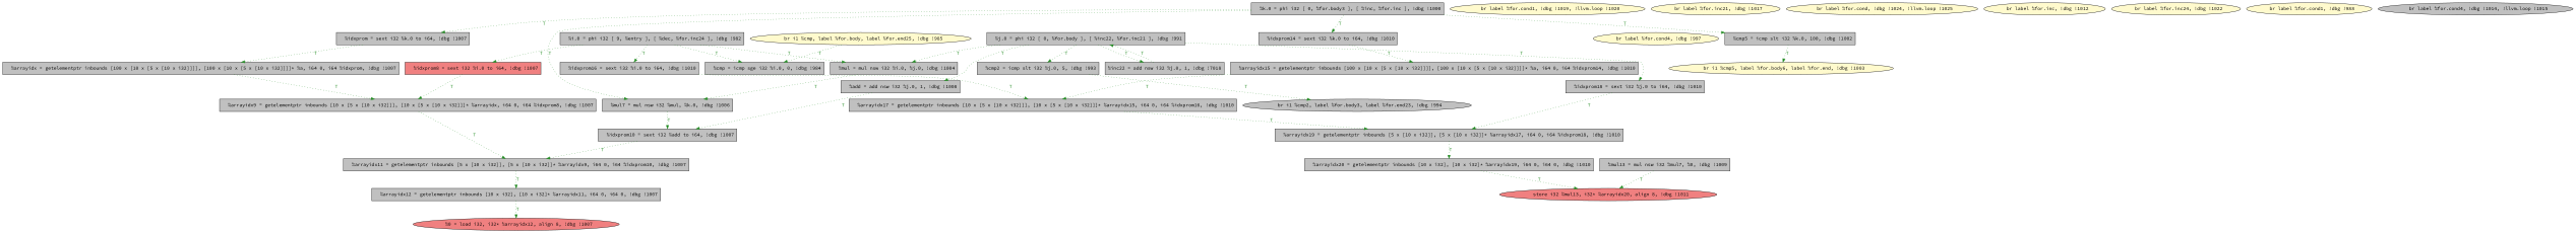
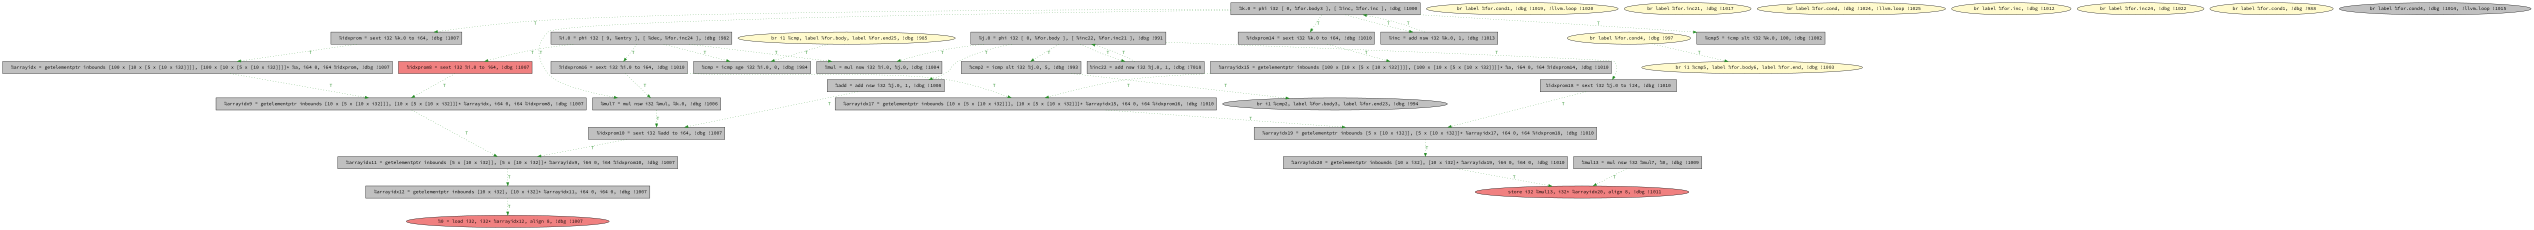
  digraph {
    fontname="Source Code Pro"
    node [fillcolor=grey fontname="Source Code Pro" shape=rectangle style=filled]
    edge [color=forestgreen fontcolor=forestgreen fontname="Source Code Pro" style=dotted]
-   n1 [label="  %idxprom18 = sext i32 %j.0 to i64, !dbg !1010"]
+   n1 [label="%idxprom18 = sext i32 %j.0 to i24, !dbg !1010"]
    n2 [label="  %arrayidx19 = getelementptr inbounds [5 x [10 x i32]], [5 x [10 x i32]]* %arrayidx17, i64 0, i64 %idxprom18, !dbg !1010"]
    n3 [label="  %arrayidx20 = getelementptr inbounds [10 x i32], [10 x i32]* %arrayidx19, i64 0, i64 0, !dbg !1010"]
    n4 [fillcolor=lemonchiffon label="  br label %for.cond4, !dbg !997" shape=ellipse]
    n5 [fillcolor=lightcoral label="  %0 = load i32, i32* %arrayidx12, align 8, !dbg !1007" shape=ellipse]
    n6 [label="  %mul13 = mul nsw i32 %mul7, %0, !dbg !1009"]
    n7 [fillcolor=lightcoral label="  store i32 %mul13, i32* %arrayidx20, align 8, !dbg !1011" shape=ellipse]
    n8 [fillcolor=lemonchiffon label="  br label %for.cond1, !dbg !1019, !llvm.loop !1020" shape=ellipse]
    n9 [fillcolor=lemonchiffon label="  br label %for.inc21, !dbg !1017" shape=ellipse]
    n10 [fillcolor=lemonchiffon label="  br label %for.cond, !dbg !1024, !llvm.loop !1025" shape=ellipse]
    n11 [label="  %cmp5 = icmp slt i32 %k.0, 100, !dbg !1002"]
    n12 [fillcolor=lemonchiffon label="  br i1 %cmp5, label %for.body6, label %for.end, !dbg !1003" shape=ellipse]
    n13 [label="  %i.0 = phi i32 [ 9, %entry ], [ %dec, %for.inc24 ], !dbg !982"]
    n14 [label="  %mul = mul nsw i32 %i.0, %j.0, !dbg !1004"]
    n15 [fillcolor=lightcoral label="  %idxprom8 = sext i32 %i.0 to i64, !dbg !1007"]
    n16 [label="  %cmp = icmp sge i32 %i.0, 0, !dbg !984"]
    n17 [label="  %idxprom16 = sext i32 %i.0 to i64, !dbg !1010"]
    n18 [label="  %mul7 = mul nsw i32 %mul, %k.0, !dbg !1006"]
    n19 [label="  %arrayidx9 = getelementptr inbounds [10 x [5 x [10 x i32]]], [10 x [5 x [10 x i32]]]* %arrayidx, i64 0, i64 %idxprom8, !dbg !1007"]
    n20 [label="  %arrayidx17 = getelementptr inbounds [10 x [5 x [10 x i32]]], [10 x [5 x [10 x i32]]]* %arrayidx15, i64 0, i64 %idxprom16, !dbg !1010"]
    n21 [label="%inc22 = add nsw i32 %j.0, 1, !dbg !7018"]
    n22 [label="  %j.0 = phi i32 [ 0, %for.body ], [ %inc22, %for.inc21 ], !dbg !991"]
    n23 [label="  %cmp2 = icmp slt i32 %j.0, 5, !dbg !993"]
    n24 [label="  %add = add nsw i32 %j.0, 1, !dbg !1008"]
    n25 [fillcolor=lemonchiffon label="  br label %for.inc, !dbg !1012" shape=ellipse]
+   n26 [label="  %inc = add nsw i32 %k.0, 1, !dbg !1013"]
    n27 [label="  %k.0 = phi i32 [ 0, %for.body3 ], [ %inc, %for.inc ], !dbg !1000"]
    n28 [label="  %idxprom14 = sext i32 %k.0 to i64, !dbg !1010"]
    n29 [label="  %idxprom = sext i32 %k.0 to i64, !dbg !1007"]
    n30 [label="  br i1 %cmp2, label %for.body3, label %for.end23, !dbg !994" shape=ellipse]
    n31 [label="  %idxprom10 = sext i32 %add to i64, !dbg !1007"]
    n32 [fillcolor=lemonchiffon label="  br label %for.inc24, !dbg !1022" shape=ellipse]
    n33 [label="  %arrayidx12 = getelementptr inbounds [10 x i32], [10 x i32]* %arrayidx11, i64 0, i64 0, !dbg !1007"]
    n34 [label="  %arrayidx15 = getelementptr inbounds [100 x [10 x [5 x [10 x i32]]]], [100 x [10 x [5 x [10 x i32]]]]* %a, i64 0, i64 %idxprom14, !dbg !1010"]
    n35 [label="  %arrayidx11 = getelementptr inbounds [5 x [10 x i32]], [5 x [10 x i32]]* %arrayidx9, i64 0, i64 %idxprom10, !dbg !1007"]
    n36 [label="  %arrayidx = getelementptr inbounds [100 x [10 x [5 x [10 x i32]]]], [100 x [10 x [5 x [10 x i32]]]]* %a, i64 0, i64 %idxprom, !dbg !1007"]
    n37 [fillcolor=lemonchiffon label="  br i1 %cmp, label %for.body, label %for.end25, !dbg !985" shape=ellipse]
    n38 [fillcolor=lemonchiffon label="  br label %for.cond1, !dbg !988" shape=ellipse]
    n39 [label="  br label %for.cond4, !dbg !1014, !llvm.loop !1015" shape=ellipse]
    n1 -> n2 [label=T]
    n2 -> n3 [label=T]
    n3 -> n7 [label=T]
    n6 -> n7 [label=T]
-   n11 -> n12 [label=T]
+   n4 -> n12 [label=T]
    n13 -> n14 [label=T]
    n13 -> n15 [label=T]
    n13 -> n16 [label=T]
    n13 -> n17 [label=T]
-   n14 -> n18 [label=T]
+   n17 -> n18 [label=T]
    n15 -> n19 [label=T]
    n17 -> n20 [label=T]
    n18 -> n31 [label=T]
    n19 -> n35 [label=T]
    n20 -> n2 [label=T]
    n21 -> n22 [label=T]
    n22 -> n1 [label=T]
    n22 -> n14 [label=T]
    n22 -> n21 [label=T]
    n22 -> n23 [label=T]
    n22 -> n24 [label=T]
    n23 -> n30 [label=T]
    n24 -> n31 [label=T]
+   n26 -> n27 [label=T]
    n27 -> n11 [label=T]
    n27 -> n18 [label=T]
+   n27 -> n26 [label=T]
    n27 -> n28 [label=T]
    n27 -> n29 [label=T]
    n28 -> n34 [label=T]
    n29 -> n36 [label=T]
    n31 -> n35 [label=T]
    n33 -> n5 [label=T]
    n34 -> n20 [label=T]
    n35 -> n33 [label=T]
    n36 -> n19 [label=T]
    n37 -> n16 [label=T]
  }
